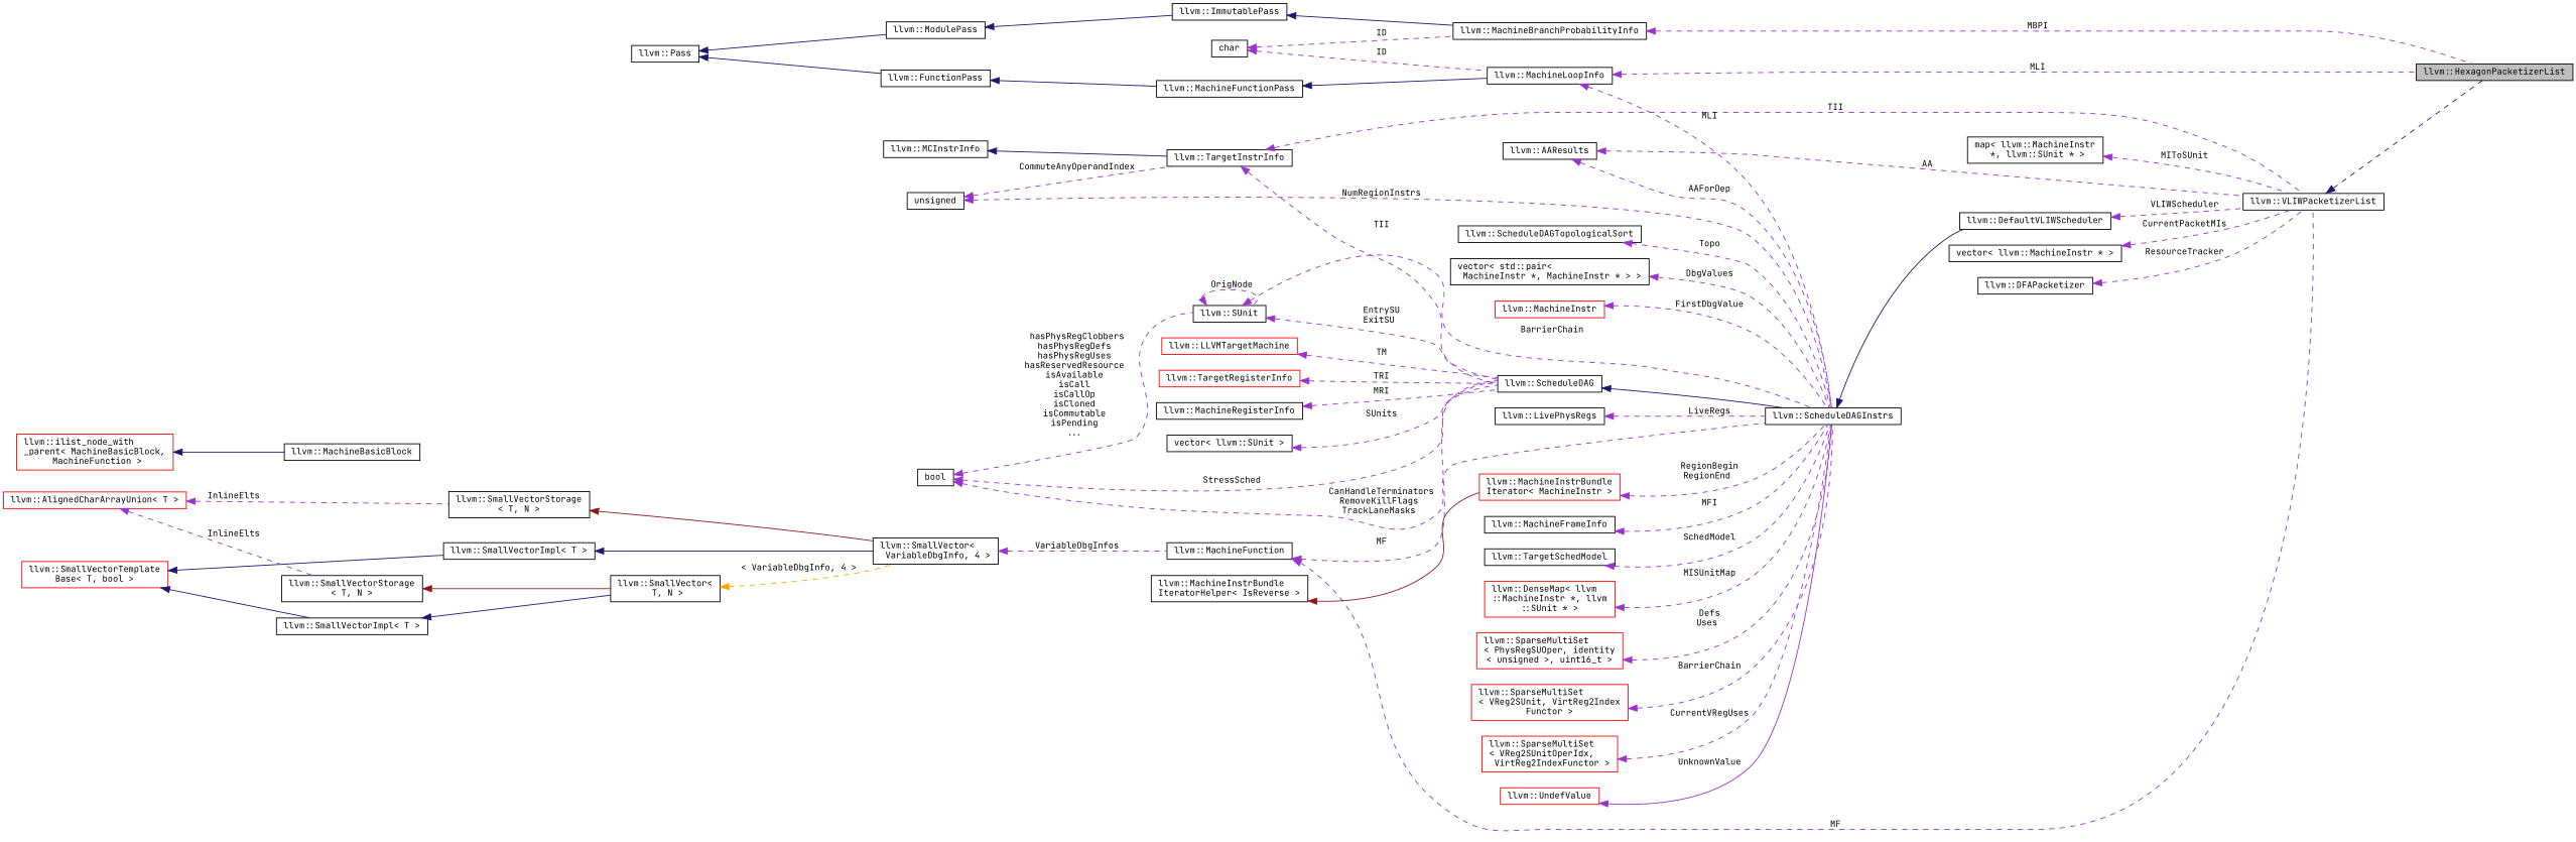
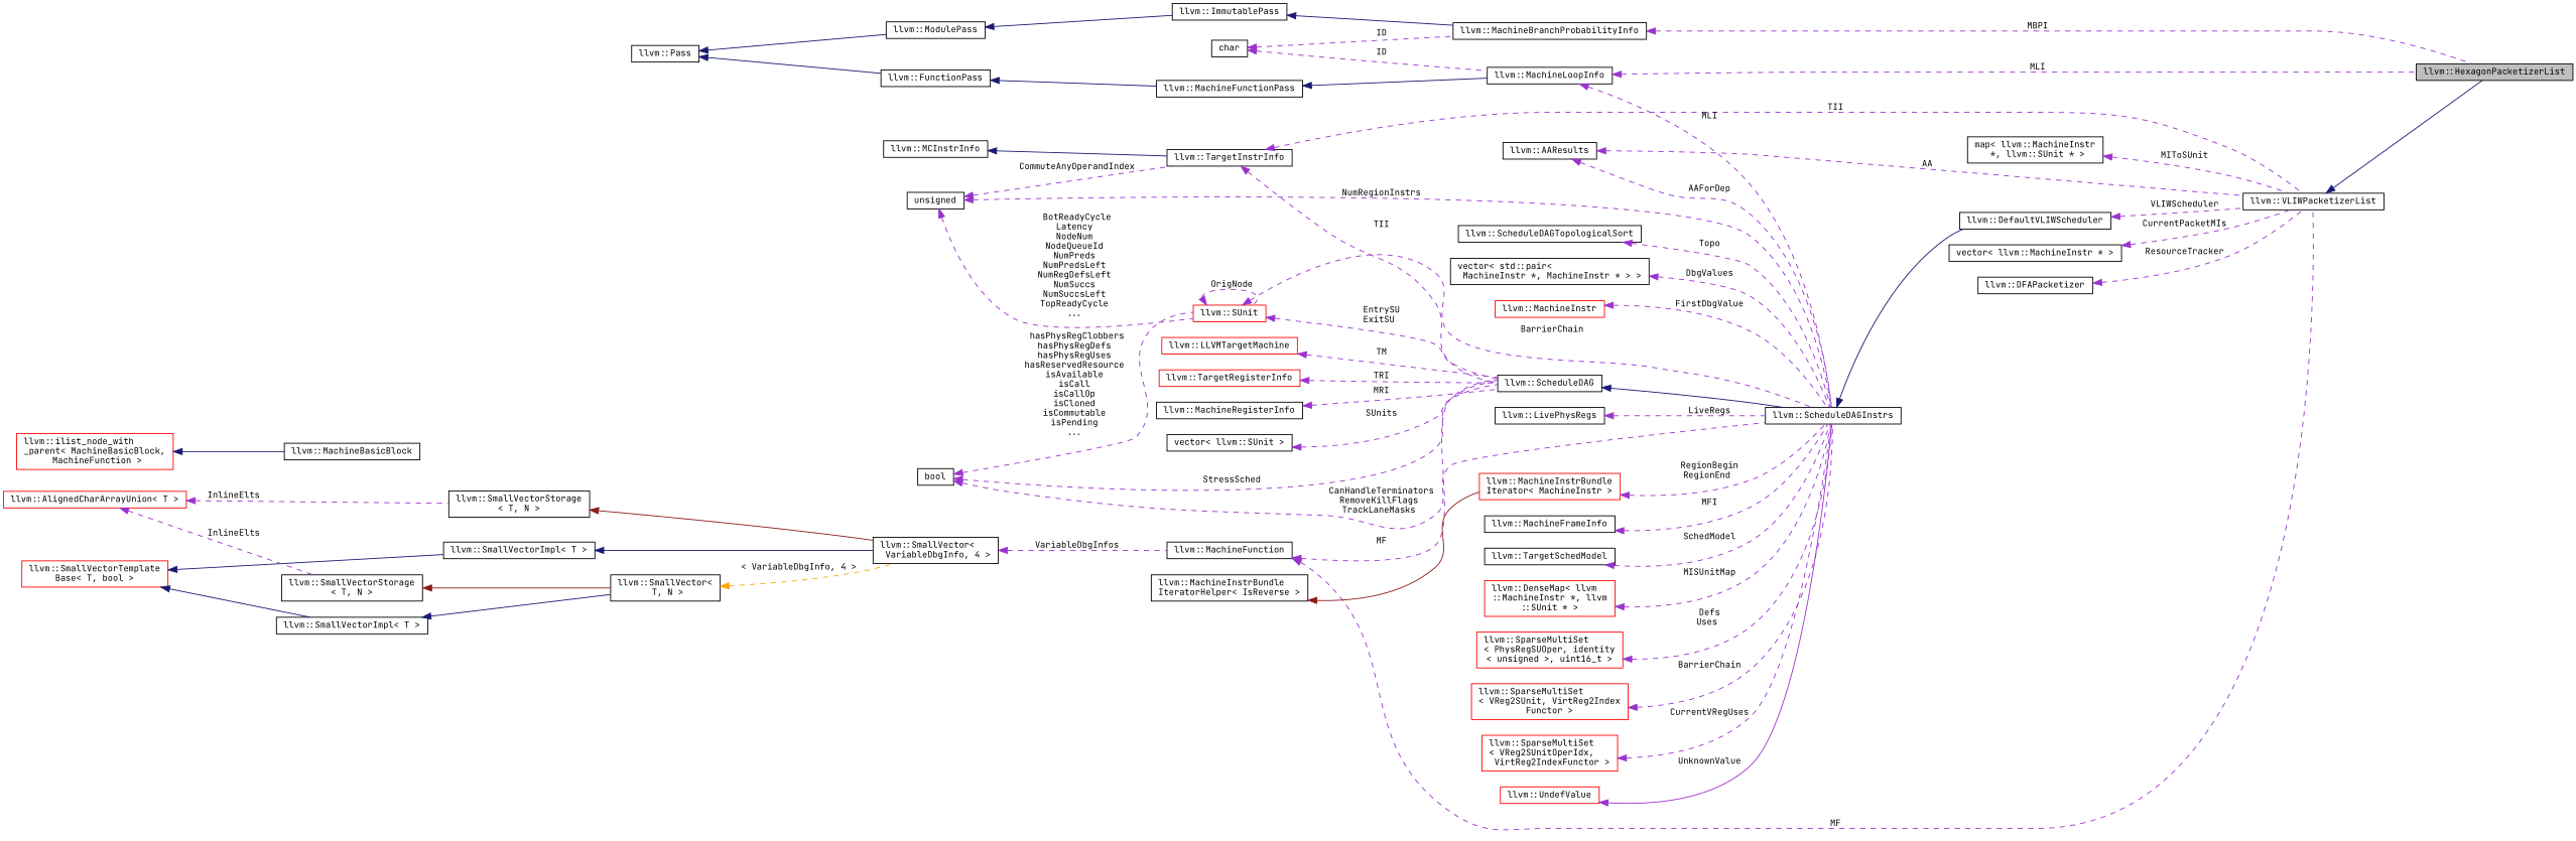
  digraph {
    fontname="JetBrains Mono"
    rankdir=LR
    node [color=black fontname="JetBrains Mono" fontsize=10 shape=box]
    edge [color=darkorchid3 dir=back fontname="JetBrains Mono" fontsize=10 labelfontname=Helvetica labelfontsize=10 style=dashed]
    n1 [fillcolor=grey75 fontcolor=black height=0.2 label="llvm::HexagonPacketizerList" style=filled width=0.4]
    n2 [height=0.2 label="llvm::VLIWPacketizerList" width=0.4]
    n3 [height=0.2 label="llvm::MachineFunction" width=0.4]
    n4 [height=0.2 label="llvm::ScheduleDAG" width=0.4]
    n5 [height=0.2 label="llvm::ScheduleDAGInstrs" width=0.4]
    n6 [height=0.2 label="llvm::SmallVector\<\l VariableDbgInfo, 4 \>" width=0.4]
    n7 [height=0.2 label="llvm::SmallVectorImpl\< T \>" width=0.4]
    n8 [color=red height=0.2 label="llvm::SmallVectorTemplate\lBase\< T, bool \>" width=0.4]
    n9 [height=0.2 label="llvm::SmallVectorImpl\< T \>" width=0.4]
    n10 [height=0.2 label="llvm::SmallVector\<\l T, N \>" width=0.4]
    n11 [height=0.2 label="llvm::SmallVectorStorage\l\< T, N \>" width=0.4]
    n12 [color=red height=0.2 label="llvm::AlignedCharArrayUnion\< T \>" width=0.4]
    n13 [height=0.2 label="llvm::SmallVectorStorage\l\< T, N \>" width=0.4]
    n14 [height=0.2 label="llvm::TargetInstrInfo" width=0.4]
    n15 [height=0.2 label="llvm::MCInstrInfo" width=0.4]
    n16 [height=0.2 label=unsigned width=0.4]
-   n17 [height=0.2 label="llvm::SUnit" width=0.4]
+   n17 [color=red height=0.2 label="llvm::SUnit" width=0.4]
    n18 [height=0.2 label="llvm::DefaultVLIWScheduler" width=0.4]
    n19 [height=0.2 label="llvm::AAResults" width=0.4]
    n20 [color=red height=0.2 label="llvm::LLVMTargetMachine" width=0.4]
    n21 [color=red height=0.2 label="llvm::TargetRegisterInfo" width=0.4]
    n22 [height=0.2 label="llvm::MachineRegisterInfo" width=0.4]
    n23 [height=0.2 label="vector\< llvm::SUnit \>" width=0.4]
    n24 [height=0.2 label=bool width=0.4]
    n25 [height=0.2 label="llvm::MachineLoopInfo" width=0.4]
    n26 [height=0.2 label="llvm::MachineFunctionPass" width=0.4]
    n27 [height=0.2 label="llvm::FunctionPass" width=0.4]
    n28 [height=0.2 label="llvm::Pass" width=0.4]
    n29 [height=0.2 label="llvm::ModulePass" width=0.4]
    n30 [height=0.2 label="llvm::ImmutablePass" width=0.4]
    n31 [height=0.2 label=char width=0.4]
    n32 [height=0.2 label="llvm::MachineBranchProbabilityInfo" width=0.4]
    n33 [height=0.2 label="llvm::MachineFrameInfo" width=0.4]
    n34 [height=0.2 label="llvm::TargetSchedModel" width=0.4]
    n35 [height=0.2 label="llvm::MachineBasicBlock" width=0.4]
    n36 [color=red height=0.2 label="llvm::ilist_node_with\l_parent\< MachineBasicBlock,\l MachineFunction \>" width=0.4]
    n37 [color=red height=0.2 label="llvm::MachineInstrBundle\lIterator\< MachineInstr \>" width=0.4]
    n38 [height=0.2 label="llvm::MachineInstrBundle\lIteratorHelper\< IsReverse \>" width=0.4]
    n39 [color=red height=0.2 label="llvm::DenseMap\< llvm\l::MachineInstr *, llvm\l::SUnit * \>" width=0.4]
    n40 [color=red height=0.2 label="llvm::SparseMultiSet\l\< PhysRegSUOper, identity\l\< unsigned \>, uint16_t \>" width=0.4]
    n41 [color=red height=0.2 label="llvm::SparseMultiSet\l\< VReg2SUnit, VirtReg2Index\lFunctor \>" width=0.4]
    n42 [color=red height=0.2 label="llvm::SparseMultiSet\l\< VReg2SUnitOperIdx,\l VirtReg2IndexFunctor \>" width=0.4]
    n43 [color=red height=0.2 label="llvm::UndefValue" width=0.4]
    n44 [height=0.2 label="llvm::ScheduleDAGTopologicalSort" width=0.4]
    n45 [height=0.2 label="vector\< std::pair\<\l MachineInstr *, MachineInstr * \> \>" width=0.4]
    n46 [color=red height=0.2 label="llvm::MachineInstr" width=0.4]
    n47 [height=0.2 label="llvm::LivePhysRegs" width=0.4]
    n48 [height=0.2 label="vector\< llvm::MachineInstr * \>" width=0.4]
    n49 [height=0.2 label="llvm::DFAPacketizer" width=0.4]
    n50 [height=0.2 label="map\< llvm::MachineInstr\l *, llvm::SUnit * \>" width=0.4]
-   n2 -> n1 [color=midnightblue]
+   n2 -> n1 [color=midnightblue style=solid]
    n3 -> n2 [label=" MF"]
    n3 -> n4 [label=" MF"]
    n4 -> n5 [color=midnightblue style=solid]
    n5 -> n18 [color=midnightblue style=solid]
    n6 -> n3 [label=" VariableDbgInfos"]
    n7 -> n6 [color=midnightblue style=solid]
    n8 -> n7 [color=midnightblue style=solid]
    n8 -> n9 [color=midnightblue style=solid]
    n9 -> n10 [color=midnightblue style=solid]
    n10 -> n6 [color=orange label=" \< VariableDbgInfo, 4 \>"]
    n11 -> n6 [color=firebrick4 style=solid]
    n12 -> n11 [label=" InlineElts"]
    n12 -> n13 [label=" InlineElts"]
    n13 -> n10 [color=firebrick4 style=solid]
    n14 -> n2 [label=" TII"]
    n14 -> n4 [label=" TII"]
    n15 -> n14 [color=midnightblue style=solid]
    n16 -> n5 [label=" NumRegionInstrs"]
    n16 -> n14 [label=" CommuteAnyOperandIndex"]
+   n16 -> n17 [label=" BotReadyCycle\nLatency\nNodeNum\nNodeQueueId\nNumPreds\nNumPredsLeft\nNumRegDefsLeft\nNumSuccs\nNumSuccsLeft\nTopReadyCycle\n..."]
    n17 -> n4 [label=" EntrySU\nExitSU"]
    n17 -> n5 [label=" BarrierChain"]
    n17 -> n17 [label=" OrigNode"]
    n18 -> n2 [label=" VLIWScheduler"]
    n19 -> n2 [label=" AA"]
    n19 -> n5 [label=" AAForDep"]
    n20 -> n4 [label=" TM"]
    n21 -> n4 [label=" TRI"]
    n22 -> n4 [label=" MRI"]
    n23 -> n4 [label=" SUnits"]
    n24 -> n4 [label=" StressSched"]
    n24 -> n5 [label=" CanHandleTerminators\nRemoveKillFlags\nTrackLaneMasks"]
    n24 -> n17 [label=" hasPhysRegClobbers\nhasPhysRegDefs\nhasPhysRegUses\nhasReservedResource\nisAvailable\nisCall\nisCallOp\nisCloned\nisCommutable\nisPending\n..."]
    n25 -> n1 [label=" MLI"]
    n25 -> n5 [label=" MLI"]
    n26 -> n25 [color=midnightblue style=solid]
    n27 -> n26 [color=midnightblue style=solid]
    n28 -> n27 [color=midnightblue style=solid]
    n28 -> n29 [color=midnightblue style=solid]
    n29 -> n30 [color=midnightblue style=solid]
    n30 -> n32 [color=midnightblue style=solid]
    n31 -> n25 [label=" ID"]
    n31 -> n32 [label=" ID"]
    n32 -> n1 [label=" MBPI"]
    n33 -> n5 [label=" MFI"]
    n34 -> n5 [label=" SchedModel"]
    n36 -> n35 [color=midnightblue style=solid]
    n37 -> n5 [label=" RegionBegin\nRegionEnd"]
    n38 -> n37 [color=firebrick4 style=solid]
    n39 -> n5 [label=" MISUnitMap"]
    n40 -> n5 [label=" Defs\nUses"]
    n41 -> n5 [label=" BarrierChain"]
    n42 -> n5 [label=" CurrentVRegUses"]
    n43 -> n5 [label=" UnknownValue" style=solid]
    n44 -> n5 [label=" Topo"]
    n45 -> n5 [label=" DbgValues"]
    n46 -> n5 [label=" FirstDbgValue"]
    n47 -> n5 [label=" LiveRegs"]
    n48 -> n2 [label=" CurrentPacketMIs"]
    n49 -> n2 [label=" ResourceTracker"]
    n50 -> n2 [label=" MIToSUnit"]
  }
